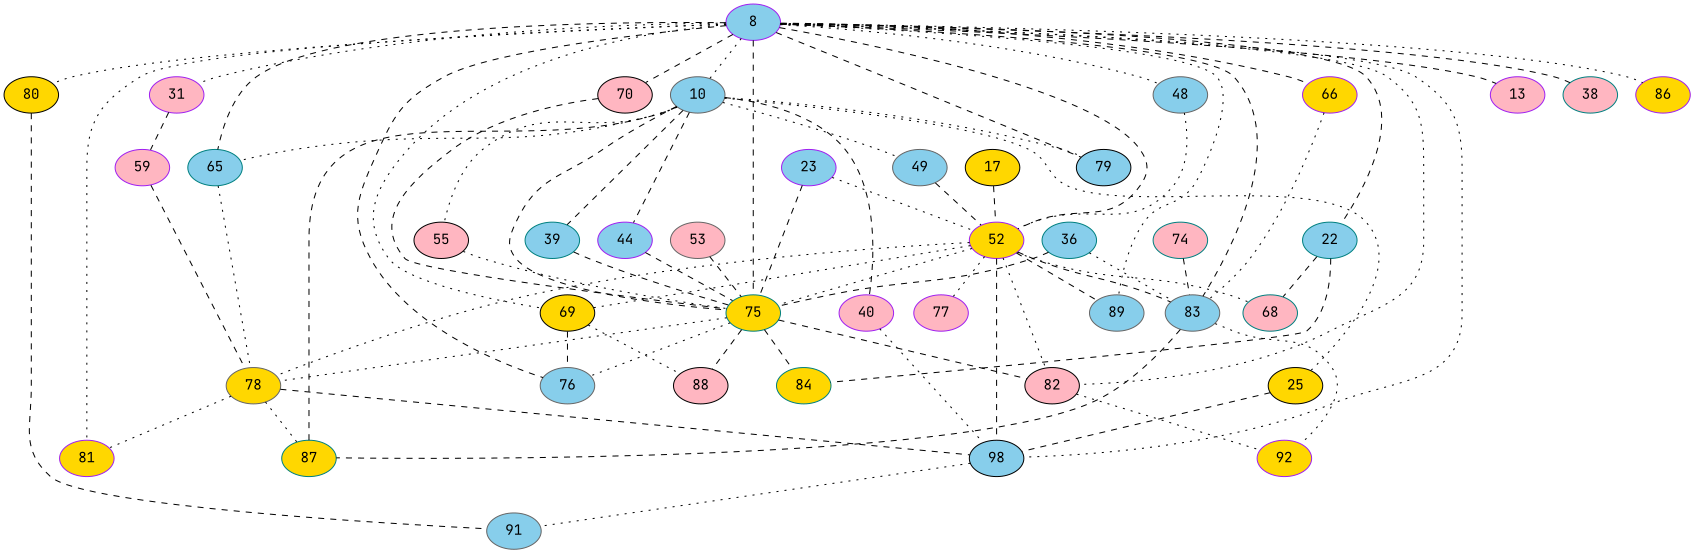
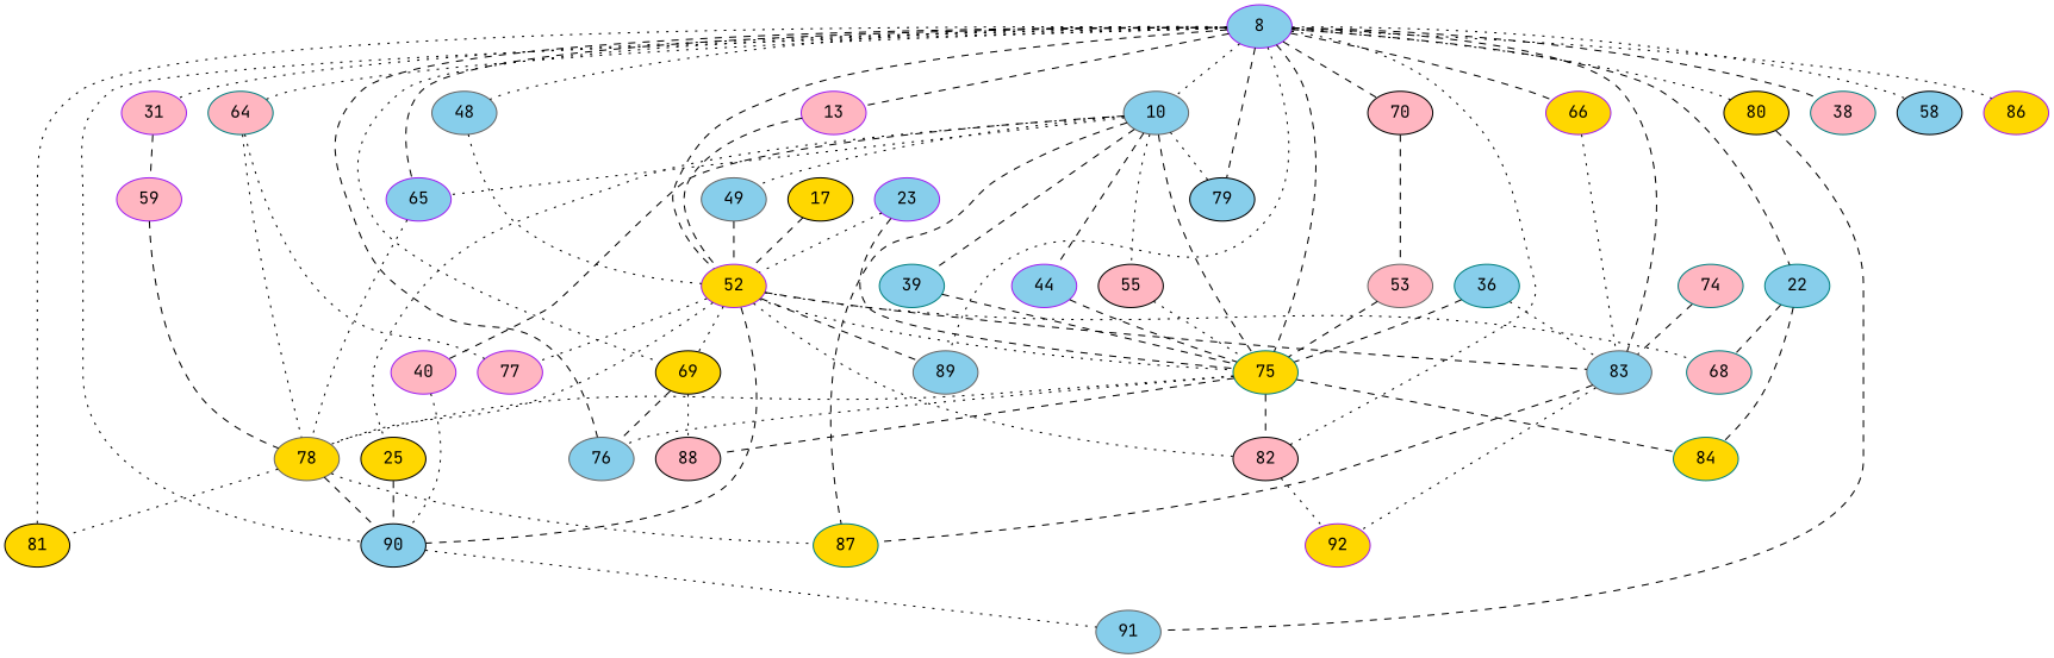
  graph {
    fontname="JetBrains Mono"
    node [color=purple fillcolor=skyblue fontname="JetBrains Mono" style=filled]
    edge [fontname="JetBrains Mono" style=dashed]
    8 [super="+3+6"]
    10 [color=gray40 super="+1"]
    13 [fillcolor=lightpink]
    22 [color=teal]
    31 [fillcolor=lightpink]
    38 [color=teal fillcolor=lightpink]
    48 [color=gray40]
    52 [fillcolor=gold super="+42+47+9"]
-   65 [color=teal super="+32+39"]
+   58 [color=black]
+   64 [color=teal fillcolor=lightpink super="+19+20"]
+   65 [super="+32+39"]
    66 [fillcolor=gold super="+43"]
    69 [color=black fillcolor=gold super="+37+41"]
    70 [color=black fillcolor=lightpink super="+21"]
    75 [color=teal fillcolor=gold super="+16+62+56+51+7"]
    76 [color=gray40 super="+28"]
    79 [color=black super="+72"]
    80 [color=black fillcolor=gold super="+45"]
-   81 [fillcolor=gold super="+46"]
+   81 [color=black fillcolor=gold super="+46"]
    82 [color=black fillcolor=lightpink super="+54+57"]
    83 [color=gray40 super="+35"]
    86 [fillcolor=gold]
    89 [color=gray40]
-   90 [color=black super="+18" label=98]
+   90 [color=black super="+18"]
    25 [color=black fillcolor=gold]
    n26 [color=teal label=39]
    40 [fillcolor=lightpink]
    44
    55 [color=black fillcolor=lightpink]
    87 [color=teal fillcolor=gold super="+63"]
    49 [color=gray40]
    68 [color=teal fillcolor=lightpink]
    84 [color=teal fillcolor=gold]
    59 [fillcolor=lightpink]
    77 [fillcolor=lightpink]
    78 [color=gray40 fillcolor=gold super="+67+73"]
    88 [color=black fillcolor=lightpink]
    91 [color=gray40]
    92 [fillcolor=gold]
    17 [color=black fillcolor=gold]
    23
    36 [color=teal]
    53 [color=gray40 fillcolor=lightpink]
    74 [color=teal fillcolor=lightpink]
    8 -- 10 [style=dotted weight=8]
    8 -- 13
    8 -- 22 [weight=2]
    8 -- 31 [style=dotted weight=2]
    8 -- 38 [weight=2]
    8 -- 48 [style=dotted]
    8 -- 52 [weight=9]
+   8 -- 58 [style=dotted weight=2]
+   8 -- 64 [style=dotted weight=4]
    8 -- 65
    8 -- 66 [weight=2]
    8 -- 69 [style=dotted weight=3]
    8 -- 70 [weight=3]
    8 -- 75 [weight=15]
    8 -- 76
    8 -- 79 [weight=2]
    8 -- 80 [style=dotted weight=3]
    8 -- 81 [style=dotted weight=2]
    8 -- 82 [style=dotted weight=2]
    8 -- 83 [weight=2]
    8 -- 86 [style=dotted weight=2]
    8 -- 89 [style=dotted]
    8 -- 90 [style=dotted weight=2]
    10 -- 65 [style=dotted weight=3]
    10 -- 75 [weight=6]
    10 -- 79 [style=dotted weight=2]
    10 -- 25 [style=dotted]
    10 -- n26
    10 -- 40
    10 -- 44
    10 -- 55 [style=dotted]
    10 -- 87
    10 -- 49 [style=dotted weight=5]
+   13 -- 52
    22 -- 68
    22 -- 84
    31 -- 59
    48 -- 52 [style=dotted]
    52 -- 69 [style=dotted weight=2]
    52 -- 75 [style=dotted weight=5]
    52 -- 82 [style=dotted weight=3]
    52 -- 83
    52 -- 89
    52 -- 90
    52 -- 68 [style=dotted]
    52 -- 77 [style=dotted]
    52 -- 78 [style=dotted weight=2]
+   64 -- 77 [style=dotted]
+   64 -- 78 [style=dotted]
    65 -- 78 [style=dotted]
    66 -- 83 [style=dotted]
    69 -- 76
    69 -- 88 [style=dotted]
-   70 -- 75
+   70 -- 53
    75 -- 76 [style=dotted]
    75 -- 82
    75 -- 84
    75 -- 78 [style=dotted weight=2]
    75 -- 88
    80 -- 91
    82 -- 92 [style=dotted]
    83 -- 87
    83 -- 92 [style=dotted]
    90 -- 91 [style=dotted]
    25 -- 90
    n26 -- 75
    40 -- 90 [style=dotted]
    44 -- 75
    55 -- 75 [style=dotted]
    49 -- 52 [weight=2]
    59 -- 78
    78 -- 81 [style=dotted]
    78 -- 90
    78 -- 87 [style=dotted]
    17 -- 52 [weight=2]
    23 -- 52 [style=dotted]
    23 -- 75
    36 -- 75
    36 -- 83 [style=dotted]
    53 -- 75 [weight=2]
    74 -- 83
  }
